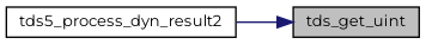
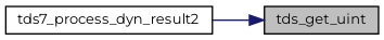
  digraph {
    rankdir=RL
    fontname=Montserrat
    node [color=black fontname=Montserrat fontsize=10 shape=record style=filled]
    n1 [fillcolor=grey75 fontcolor=black height=0.2 label=tds_get_uint width=0.4]
-   n2 [fillcolor=white height=0.2 label=tds5_process_dyn_result2 width=0.4]
+   n2 [fillcolor=white height=0.2 label=tds7_process_dyn_result2 width=0.4]
    n1 -> n2 [color=midnightblue dir=back fontname=Montserrat fontsize=10 labelfontname=Helvetica labelfontsize=10 style=solid]
  }
